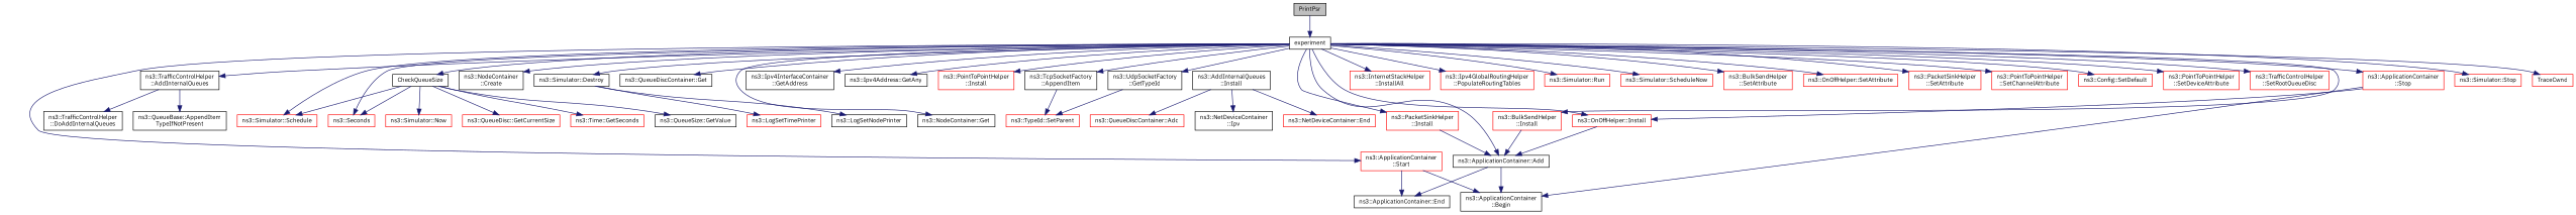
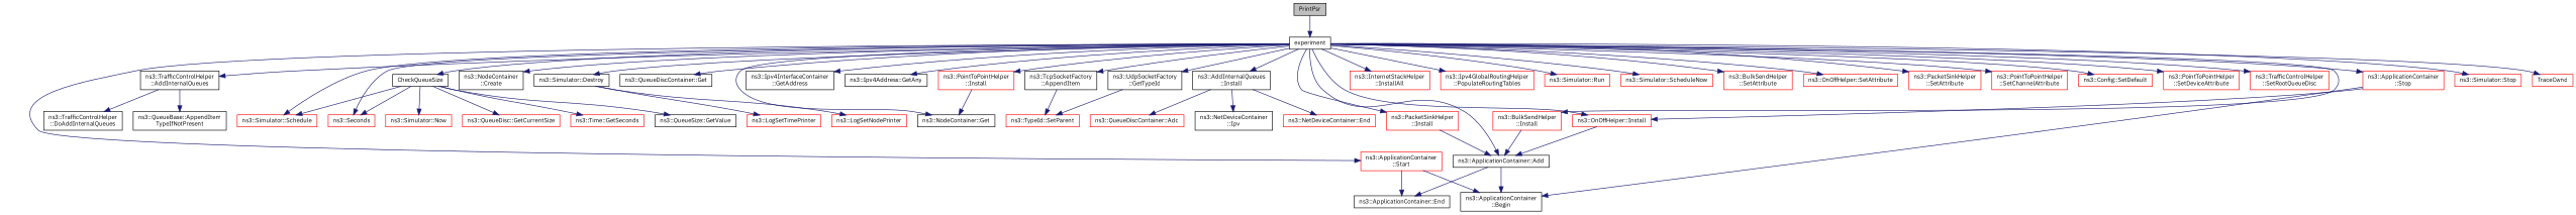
  digraph {
    fontname="IBM Plex Sans"
    rankdir=TB
    node [color=red fillcolor=white fontname="IBM Plex Sans" fontsize=10 shape=record style=filled]
    edge [color=midnightblue fontname="IBM Plex Sans" fontsize=10 labelfontname=Helvetica labelfontsize=10 style=solid]
    n1 [color=black fillcolor=grey75 fontcolor=black height=0.2 label=PrintPsr width=0.4]
    n2 [color=black height=0.2 label=experiment width=0.4]
    n3 [color=black height=0.2 label="ns3::ApplicationContainer::Add" width=0.4]
    n4 [color=black height=0.2 label="ns3::TrafficControlHelper\l::AddInternalQueues" width=0.4]
    n5 [color=black height=0.2 label=CheckQueueSize width=0.4]
    n6 [height=0.2 label="ns3::Simulator::Schedule" width=0.4]
    n7 [height=0.2 label="ns3::Seconds" width=0.4]
    n8 [color=black height=0.2 label="ns3::NodeContainer\l::Create" width=0.4]
    n9 [color=black height=0.2 label="ns3::Simulator::Destroy" width=0.4]
    n10 [color=black height=0.2 label="ns3::QueueDiscContainer::Get" width=0.4]
    n11 [color=black height=0.2 label="ns3::NodeContainer::Get" width=0.4]
    n12 [color=black height=0.2 label="ns3::Ipv4InterfaceContainer\l::GetAddress" width=0.4]
    n13 [color=black height=0.2 label="ns3::Ipv4Address::GetAny" width=0.4]
    n14 [color=black height=0.2 label="ns3::TcpSocketFactory\l::AppendItem" width=0.4]
    n15 [color=black height=0.2 label="ns3::UdpSocketFactory\l::GetTypeId" width=0.4]
    n16 [color=black height=0.2 label="ns3::AddInternalQueues\l::Install" width=0.4]
    n17 [height=0.2 label="ns3::PointToPointHelper\l::Install" width=0.4]
    n18 [height=0.2 label="ns3::BulkSendHelper\l::Install" width=0.4]
    n19 [height=0.2 label="ns3::OnOffHelper::Install" width=0.4]
    n20 [height=0.2 label="ns3::PacketSinkHelper\l::Install" width=0.4]
    n21 [height=0.2 label="ns3::InternetStackHelper\l::InstallAll" width=0.4]
    n22 [height=0.2 label="ns3::Ipv4GlobalRoutingHelper\l::PopulateRoutingTables" width=0.4]
    n23 [height=0.2 label="ns3::Simulator::Run" width=0.4]
    n24 [height=0.2 label="ns3::Simulator::ScheduleNow" width=0.4]
    n25 [height=0.2 label="ns3::BulkSendHelper\l::SetAttribute" width=0.4]
    n26 [height=0.2 label="ns3::OnOffHelper::SetAttribute" width=0.4]
    n27 [height=0.2 label="ns3::PacketSinkHelper\l::SetAttribute" width=0.4]
    n28 [height=0.2 label="ns3::PointToPointHelper\l::SetChannelAttribute" width=0.4]
    n29 [height=0.2 label="ns3::Config::SetDefault" width=0.4]
    n30 [height=0.2 label="ns3::PointToPointHelper\l::SetDeviceAttribute" width=0.4]
    n31 [height=0.2 label="ns3::TrafficControlHelper\l::SetRootQueueDisc" width=0.4]
    n32 [height=0.2 label="ns3::ApplicationContainer\l::Start" width=0.4]
    n33 [height=0.2 label="ns3::ApplicationContainer\l::Stop" width=0.4]
    n34 [height=0.2 label="ns3::Simulator::Stop" width=0.4]
    n35 [height=0.2 label=TraceCwnd width=0.4]
    n36 [color=black height=0.2 label="ns3::ApplicationContainer\l::Begin" width=0.4]
    n37 [color=black height=0.2 label="ns3::ApplicationContainer::End" width=0.4]
    n38 [color=black height=0.2 label="ns3::QueueBase::AppendItem\lTypeIfNotPresent" width=0.4]
    n39 [color=black height=0.2 label="ns3::TrafficControlHelper\l::DoAddInternalQueues" width=0.4]
    n40 [height=0.2 label="ns3::QueueDisc::GetCurrentSize" width=0.4]
    n41 [height=0.2 label="ns3::Time::GetSeconds" width=0.4]
    n42 [color=black height=0.2 label="ns3::QueueSize::GetValue" width=0.4]
    n43 [height=0.2 label="ns3::Simulator::Now" width=0.4]
-   n44 [color=black height=0.2 label="ns3::LogSetNodePrinter" width=0.4]
+   n44 [height=0.2 label="ns3::LogSetNodePrinter" width=0.4]
    n45 [height=0.2 label="ns3::LogSetTimePrinter" width=0.4]
    n46 [height=0.2 label="ns3::TypeId::SetParent" width=0.4]
    n47 [height=0.2 label="ns3::QueueDiscContainer::Add" width=0.4]
    n48 [color=black height=0.2 label="ns3::NetDeviceContainer\l::Ipv" width=0.4]
    n49 [height=0.2 label="ns3::NetDeviceContainer::End" width=0.4]
    n1 -> n2
    n2 -> n3
    n2 -> n4
    n2 -> n5
    n2 -> n6
    n2 -> n7
    n2 -> n8
    n2 -> n9
    n2 -> n10
    n2 -> n11
    n2 -> n12
    n2 -> n13
    n2 -> n14
    n2 -> n15
+   n2 -> n16
    n2 -> n17
    n2 -> n18
    n2 -> n19
    n2 -> n20
    n2 -> n21
    n2 -> n22
    n2 -> n23
    n2 -> n24
    n2 -> n25
    n2 -> n26
    n2 -> n27
    n2 -> n28
    n2 -> n29
    n2 -> n30
    n2 -> n31
    n2 -> n32
    n2 -> n33
    n2 -> n34
    n2 -> n35
    n3 -> n36
    n3 -> n37
    n4 -> n38
    n4 -> n39
    n5 -> n6
    n5 -> n7
    n5 -> n40
    n5 -> n41
    n5 -> n42
    n5 -> n43
    n9 -> n44
    n9 -> n45
    n14 -> n46
    n15 -> n46
    n16 -> n47
    n16 -> n48
    n16 -> n49
+   n17 -> n11
    n18 -> n3
    n19 -> n3
    n20 -> n3
    n32 -> n36
    n32 -> n37
    n33 -> n19
    n33 -> n36
  }
